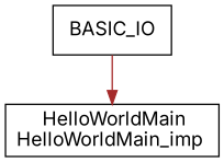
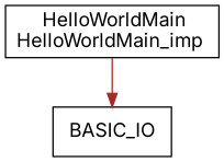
  digraph {
    fontname=Inter
    node [shape=box fontname=Inter]
    n1 [label=" BASIC_IO "]
    n2 [label=" HelloWorldMain\nHelloWorldMain_imp "]
-   n1 -> n2 [color=brown fontname=Inter]
+   n2 -> n1 [color=brown fontname=Inter]
  }
